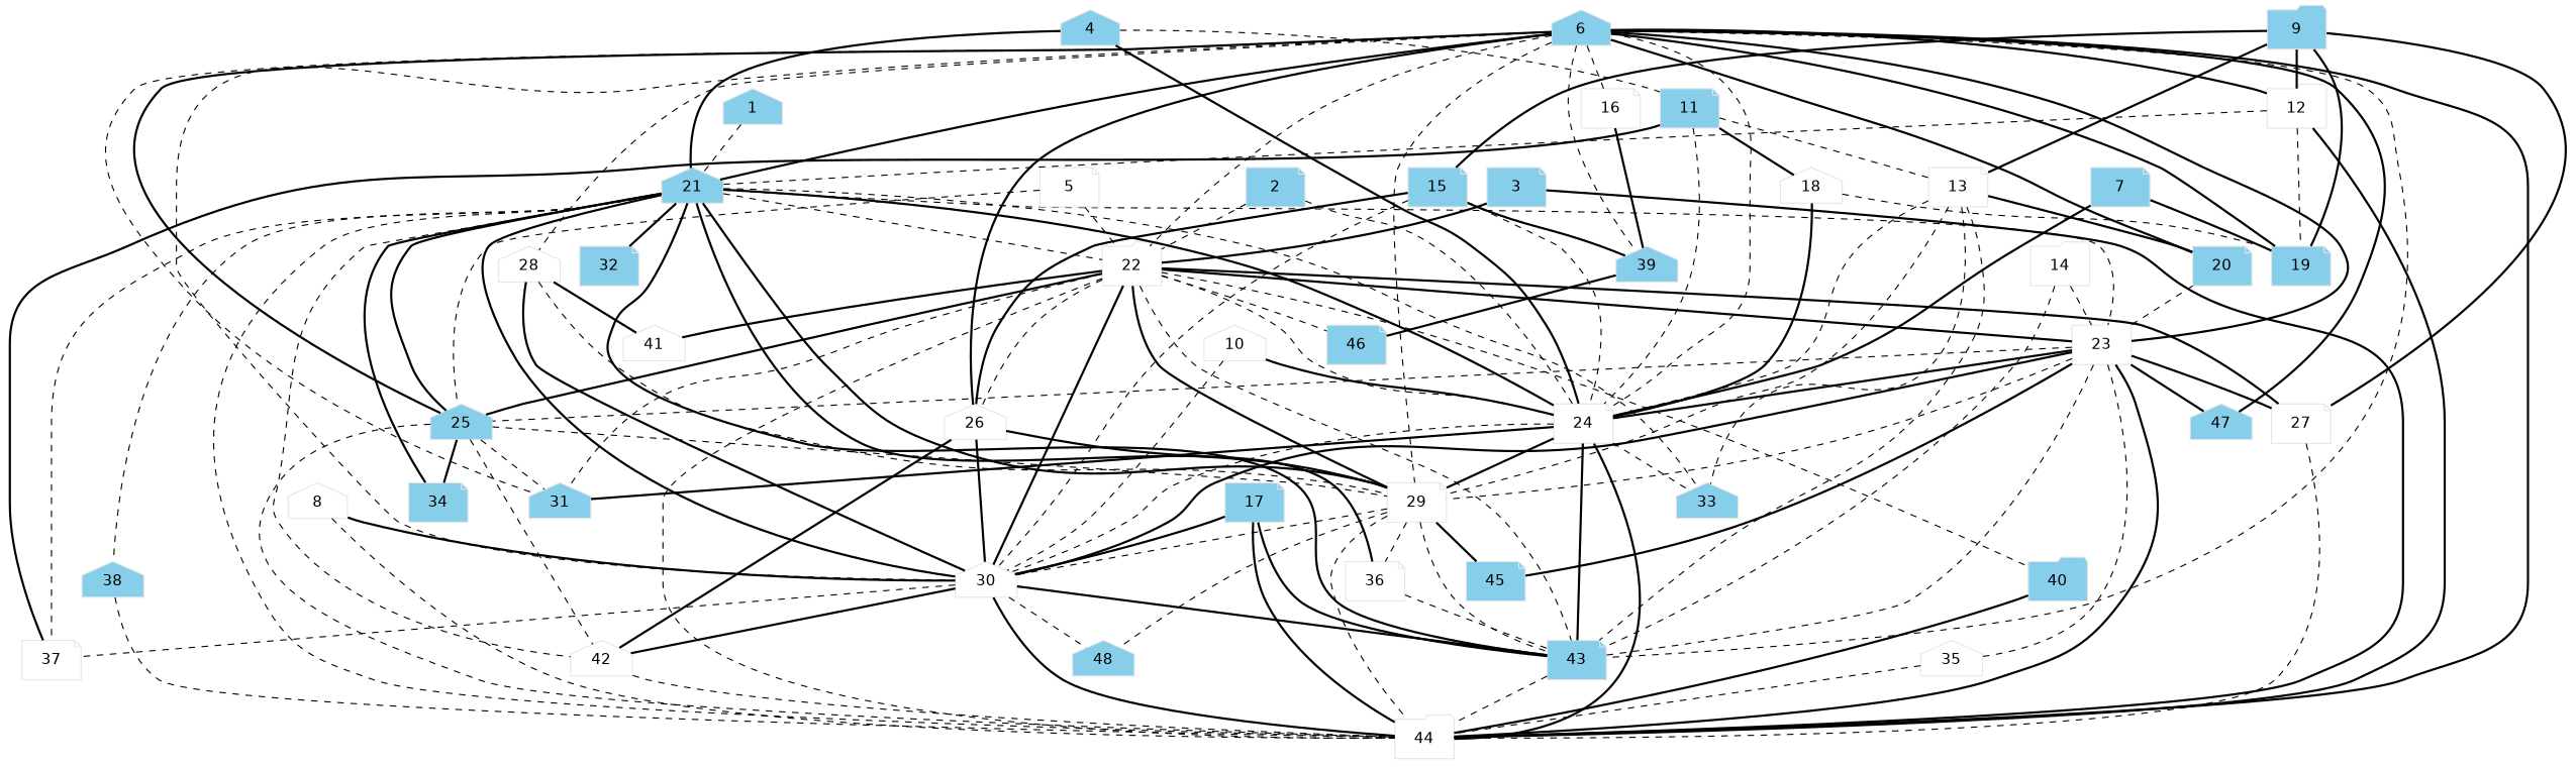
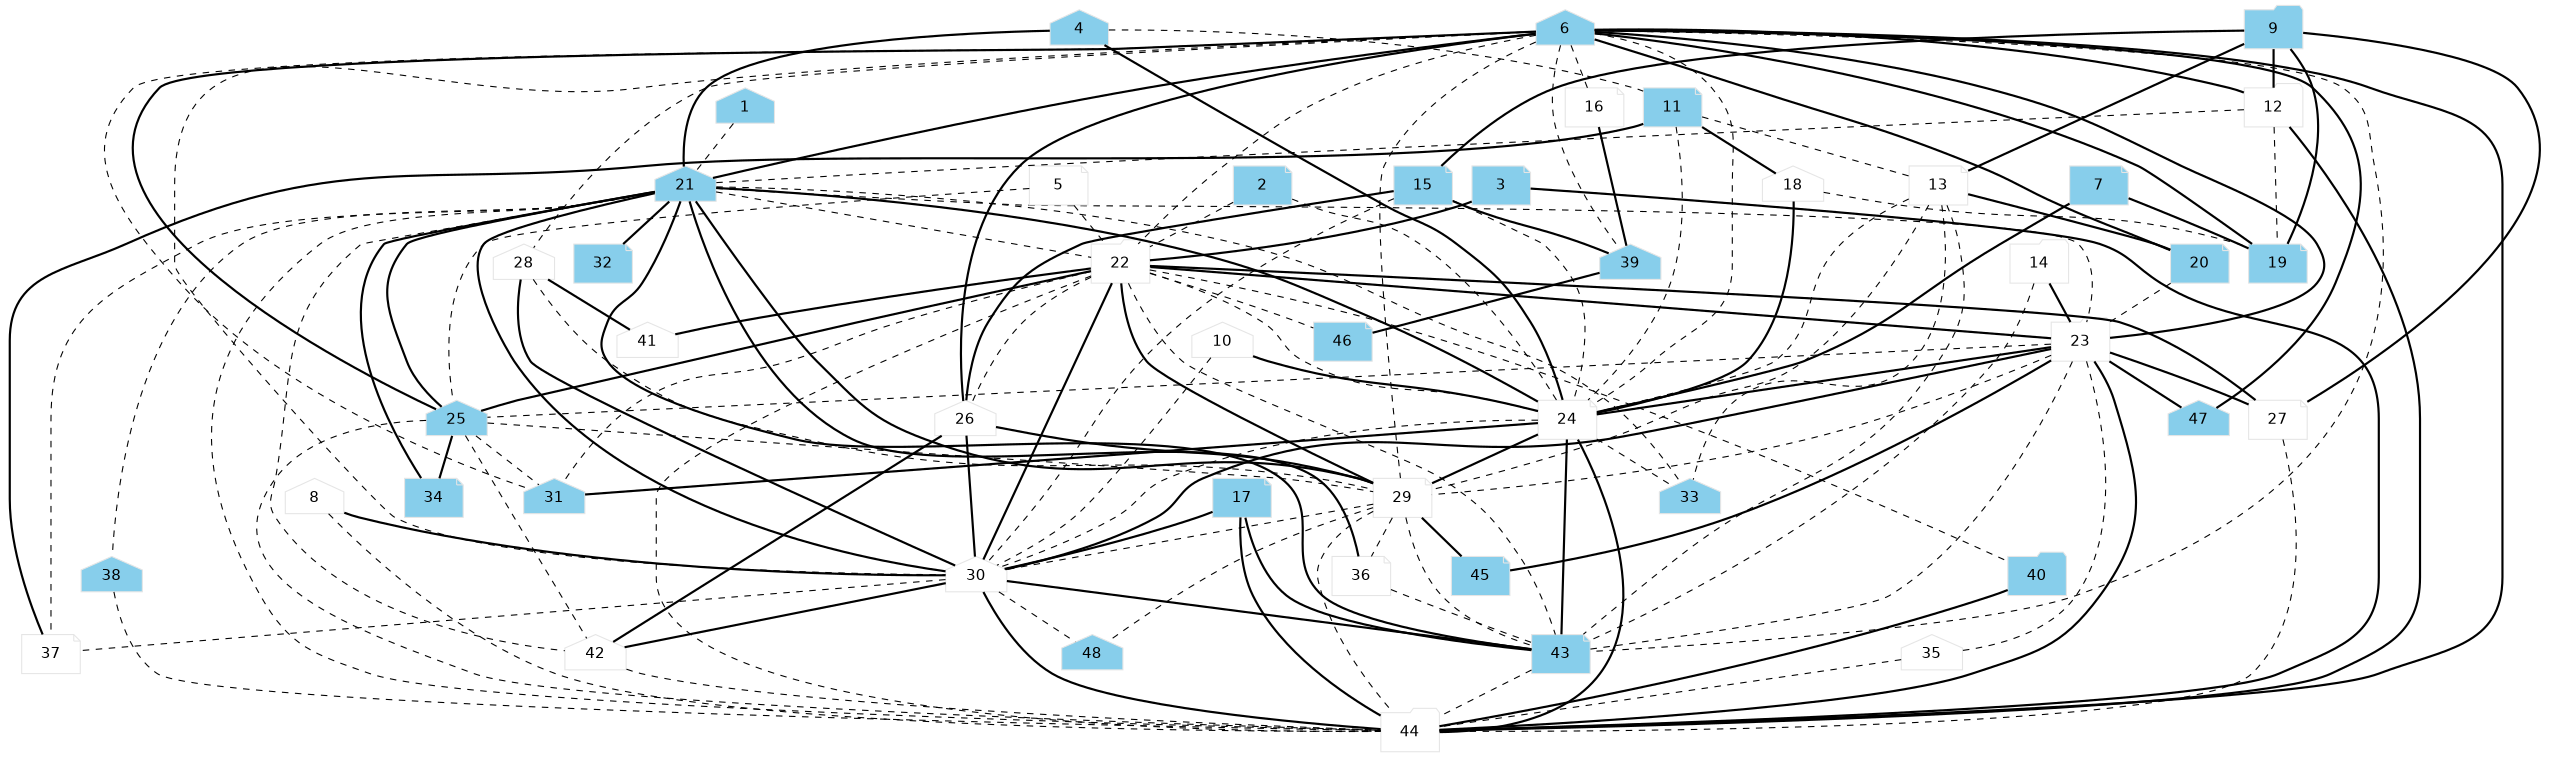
  graph {
    fontname="DejaVu Sans"
    node [color=gray90 fillcolor=skyblue fontname="DejaVu Sans" shape=note style=filled]
    edge [fontname="DejaVu Sans" style=dashed weight=1.0]
    1 [shape=house]
    21 [shape=house]
    22 [fillcolor=white shape=folder]
    24 [fillcolor=white]
    44 [fillcolor=white shape=folder]
    25 [shape=house]
    23 [fillcolor=white shape=folder]
    29 [fillcolor=white]
    30 [fillcolor=white shape=house]
    43
    37 [fillcolor=white]
    33 [shape=house]
    32
    34
    36 [fillcolor=white]
    38 [shape=house]
    42 [fillcolor=white shape=house]
    26 [fillcolor=white shape=house]
    31 [shape=house]
    27 [fillcolor=white]
    40 [shape=folder]
    41 [fillcolor=white shape=house]
    46
    2
    3
    4 [shape=house]
    11
    13 [fillcolor=white]
    18 [fillcolor=white shape=house]
    5 [fillcolor=white]
    6 [shape=house]
    12 [fillcolor=white shape=folder]
    16 [fillcolor=white]
    19
    20
    28 [fillcolor=white shape=house]
    39 [shape=house]
    47 [shape=house]
    35 [fillcolor=white shape=house]
    45
    48 [shape=house]
    7
    8 [fillcolor=white shape=house]
    9 [shape=folder]
    15
    10 [fillcolor=white shape=house]
    14 [fillcolor=white shape=folder]
    17
    1 -- 21
    21 -- 22
    21 -- 24 [style=bold weight=2.0]
    21 -- 44
    21 -- 25 [style=bold]
    21 -- 23 [weight=2.0]
    21 -- 29 [style=bold]
    21 -- 30 [style=bold weight=2.0]
    21 -- 43 [style=bold]
    21 -- 37
    21 -- 33
    21 -- 32 [style=bold weight=2.0]
    21 -- 34 [style=bold weight=2.0]
    21 -- 36 [style=bold]
    21 -- 38
    21 -- 42
    22 -- 24
    22 -- 44
    22 -- 25 [style=bold]
    22 -- 23 [style=bold weight=2.0]
    22 -- 29 [style=bold]
    22 -- 30 [style=bold]
    22 -- 43 [weight=2.0]
    22 -- 26
    22 -- 31
    22 -- 27 [style=bold]
    22 -- 40
    22 -- 41 [style=bold]
    22 -- 46
    24 -- 44 [style=bold]
    24 -- 29 [style=bold]
    24 -- 30
    24 -- 43 [style=bold weight=2.0]
    24 -- 33
    24 -- 31 [style=bold]
    25 -- 44
    25 -- 29
    25 -- 34 [style=bold]
    25 -- 42
    25 -- 31
    23 -- 24 [style=bold]
    23 -- 44 [style=bold]
    23 -- 25
    23 -- 29 [weight=3.0]
    23 -- 30 [style=bold]
    23 -- 43 [weight=2.0]
    23 -- 27 [style=bold]
    23 -- 47 [style=bold]
    23 -- 35
    23 -- 45 [style=bold]
    29 -- 44 [weight=3.0]
    29 -- 30
    29 -- 43
    29 -- 36
    29 -- 45 [style=bold]
    29 -- 48
    30 -- 44 [style=bold]
    30 -- 43 [style=bold]
    30 -- 37
    30 -- 42 [style=bold]
    30 -- 48
    43 -- 44
    36 -- 43
    38 -- 44
    42 -- 44
    26 -- 29 [style=bold]
    26 -- 30 [style=bold]
    26 -- 42 [style=bold]
    27 -- 44
    40 -- 44 [style=bold]
    2 -- 22
    2 -- 24
    3 -- 22 [style=bold]
    3 -- 44 [style=bold]
    4 -- 21 [style=bold]
    4 -- 24 [style=bold]
    4 -- 11
    11 -- 24
    11 -- 37 [style=bold]
    11 -- 13
    11 -- 18 [style=bold]
    13 -- 24
    13 -- 29
    13 -- 43
    13 -- 33
    13 -- 20 [style=bold]
    18 -- 24 [style=bold]
    18 -- 19
    5 -- 22
    5 -- 25
    6 -- 21 [style=bold weight=2.0]
    6 -- 22 [weight=2.0]
    6 -- 24 [weight=2.0]
    6 -- 44 [style=bold weight=3.0]
    6 -- 25 [style=bold]
    6 -- 23 [style=bold weight=2.0]
    6 -- 29 [weight=3.0]
    6 -- 30 [weight=3.0]
    6 -- 43 [weight=2.0]
    6 -- 26 [style=bold]
    6 -- 31
    6 -- 12 [style=bold]
    6 -- 16 [weight=2.0]
    6 -- 19 [style=bold weight=2.0]
    6 -- 20 [style=bold]
    6 -- 28 [weight=2.0]
    6 -- 39
    6 -- 47 [style=bold]
    12 -- 21
    12 -- 44 [style=bold]
    12 -- 19
    16 -- 39 [style=bold]
    20 -- 23
    28 -- 29
    28 -- 30 [style=bold]
    28 -- 41 [style=bold]
    39 -- 46 [style=bold]
    35 -- 44
    7 -- 24 [style=bold]
    7 -- 19 [style=bold]
    8 -- 44
    8 -- 30 [style=bold]
    9 -- 27 [style=bold]
    9 -- 13 [style=bold]
    9 -- 12 [style=bold]
    9 -- 19 [style=bold]
    9 -- 15 [style=bold]
    15 -- 24
    15 -- 30
    15 -- 26 [style=bold]
    15 -- 39 [style=bold]
    10 -- 24 [style=bold]
    10 -- 30
-   14 -- 23
+   14 -- 23 [style=bold]
    14 -- 43
    17 -- 44 [style=bold]
    17 -- 30 [style=bold]
    17 -- 43 [style=bold]
  }
